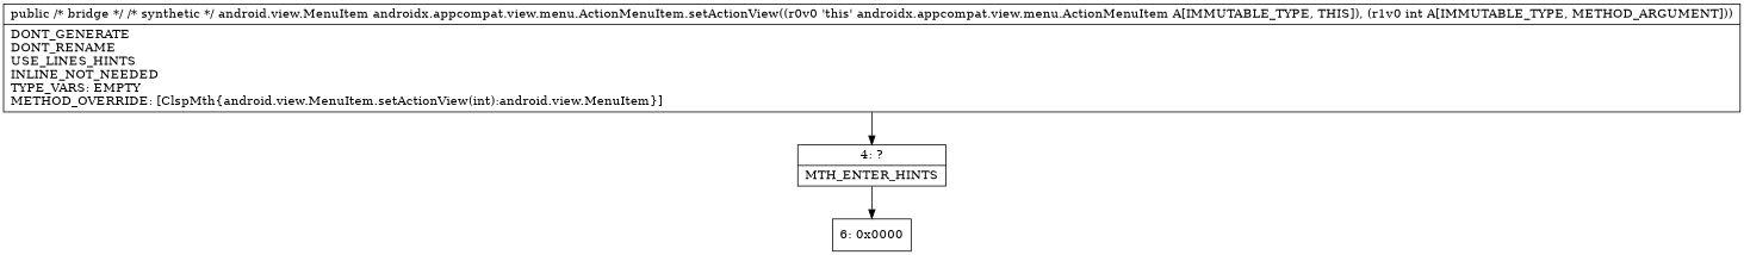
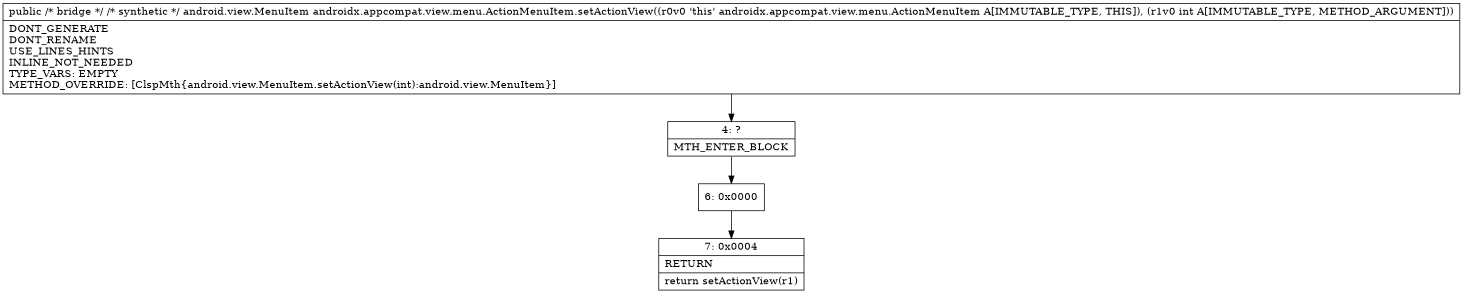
  digraph {
    node [shape=record]
-   n1 [label="{4\:\ ?|MTH_ENTER_HINTS\l}"]
+   n1 [label="{4\:\ ?|MTH_ENTER_BLOCK\l}"]
    n2 [label="{6\:\ 0x0000}"]
+   n3 [label="{7\:\ 0x0004|RETURN\l|return setActionView(r1)\l}"]
    n4 [label="{public \/* bridge *\/ \/* synthetic *\/ android.view.MenuItem androidx.appcompat.view.menu.ActionMenuItem.setActionView((r0v0 'this' androidx.appcompat.view.menu.ActionMenuItem A[IMMUTABLE_TYPE, THIS]), (r1v0 int A[IMMUTABLE_TYPE, METHOD_ARGUMENT]))  | DONT_GENERATE\lDONT_RENAME\lUSE_LINES_HINTS\lINLINE_NOT_NEEDED\lTYPE_VARS: EMPTY\lMETHOD_OVERRIDE: [ClspMth\{android.view.MenuItem.setActionView(int):android.view.MenuItem\}]\l}"]
    n1 -> n2
+   n2 -> n3
    n4 -> n1
  }
